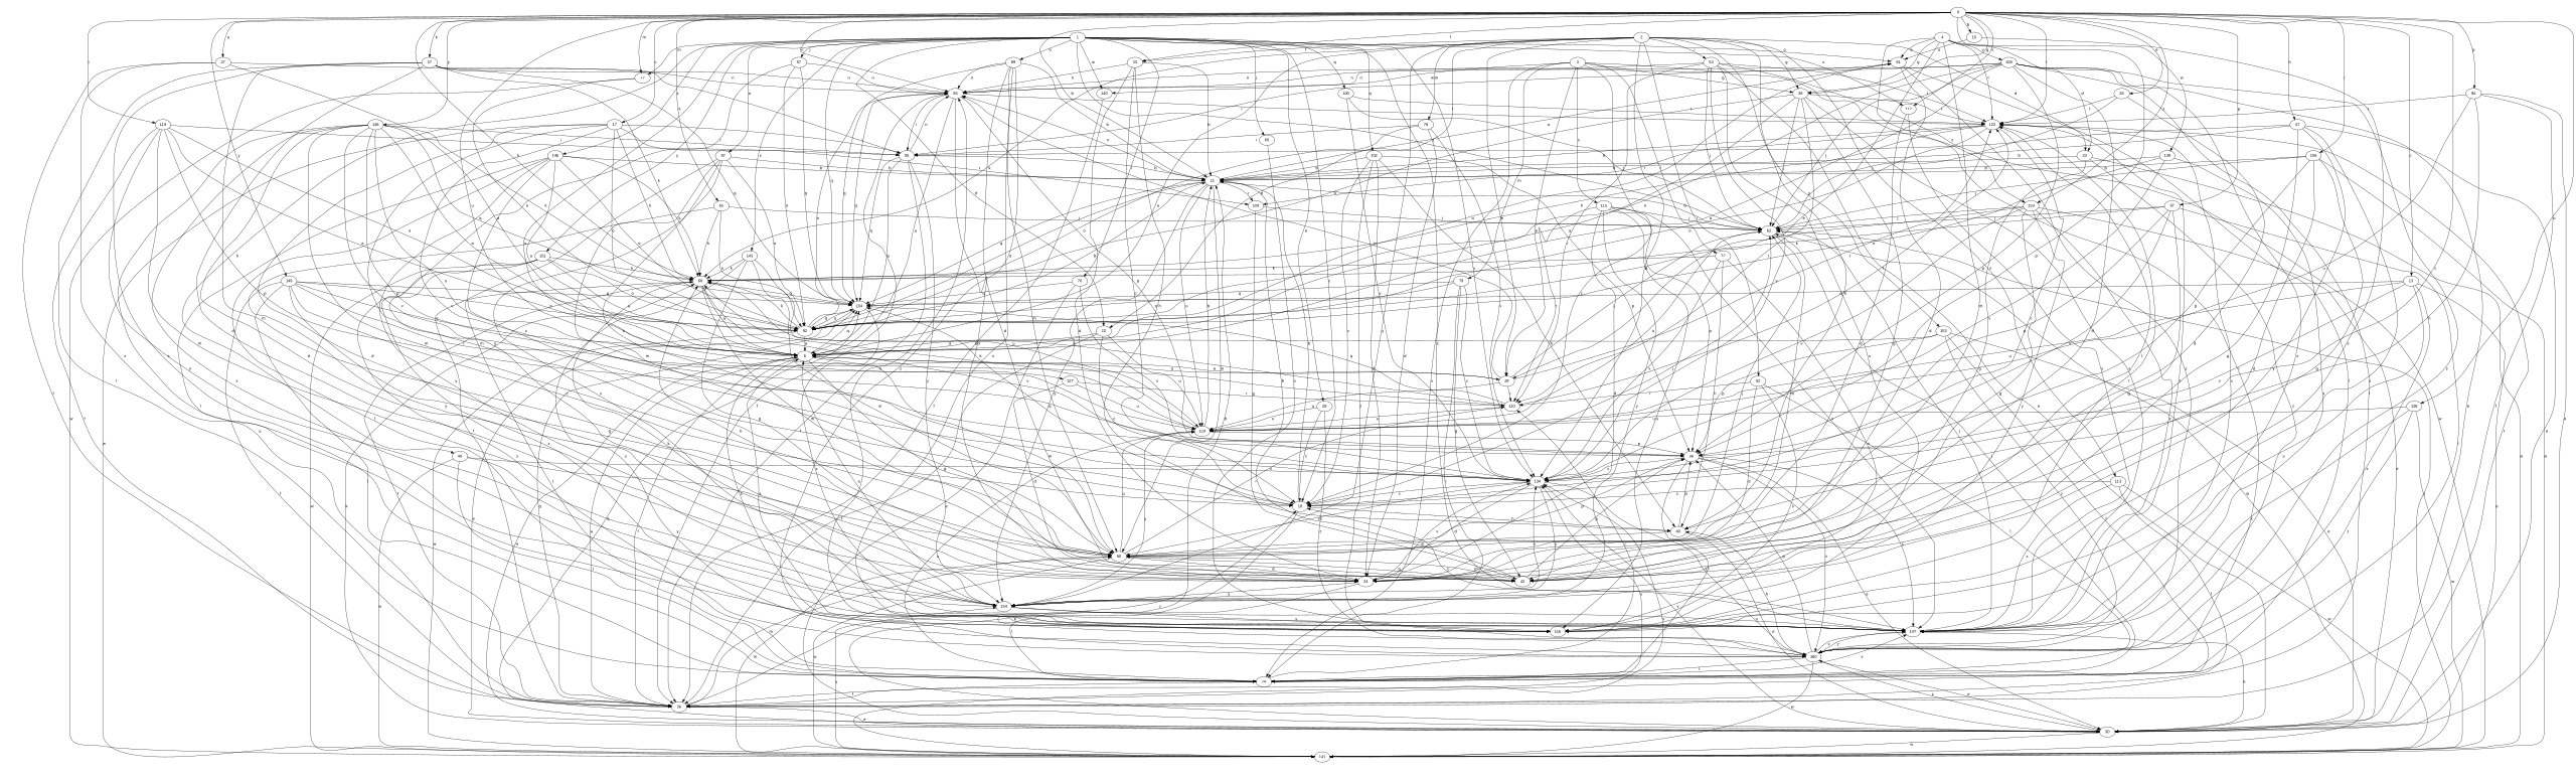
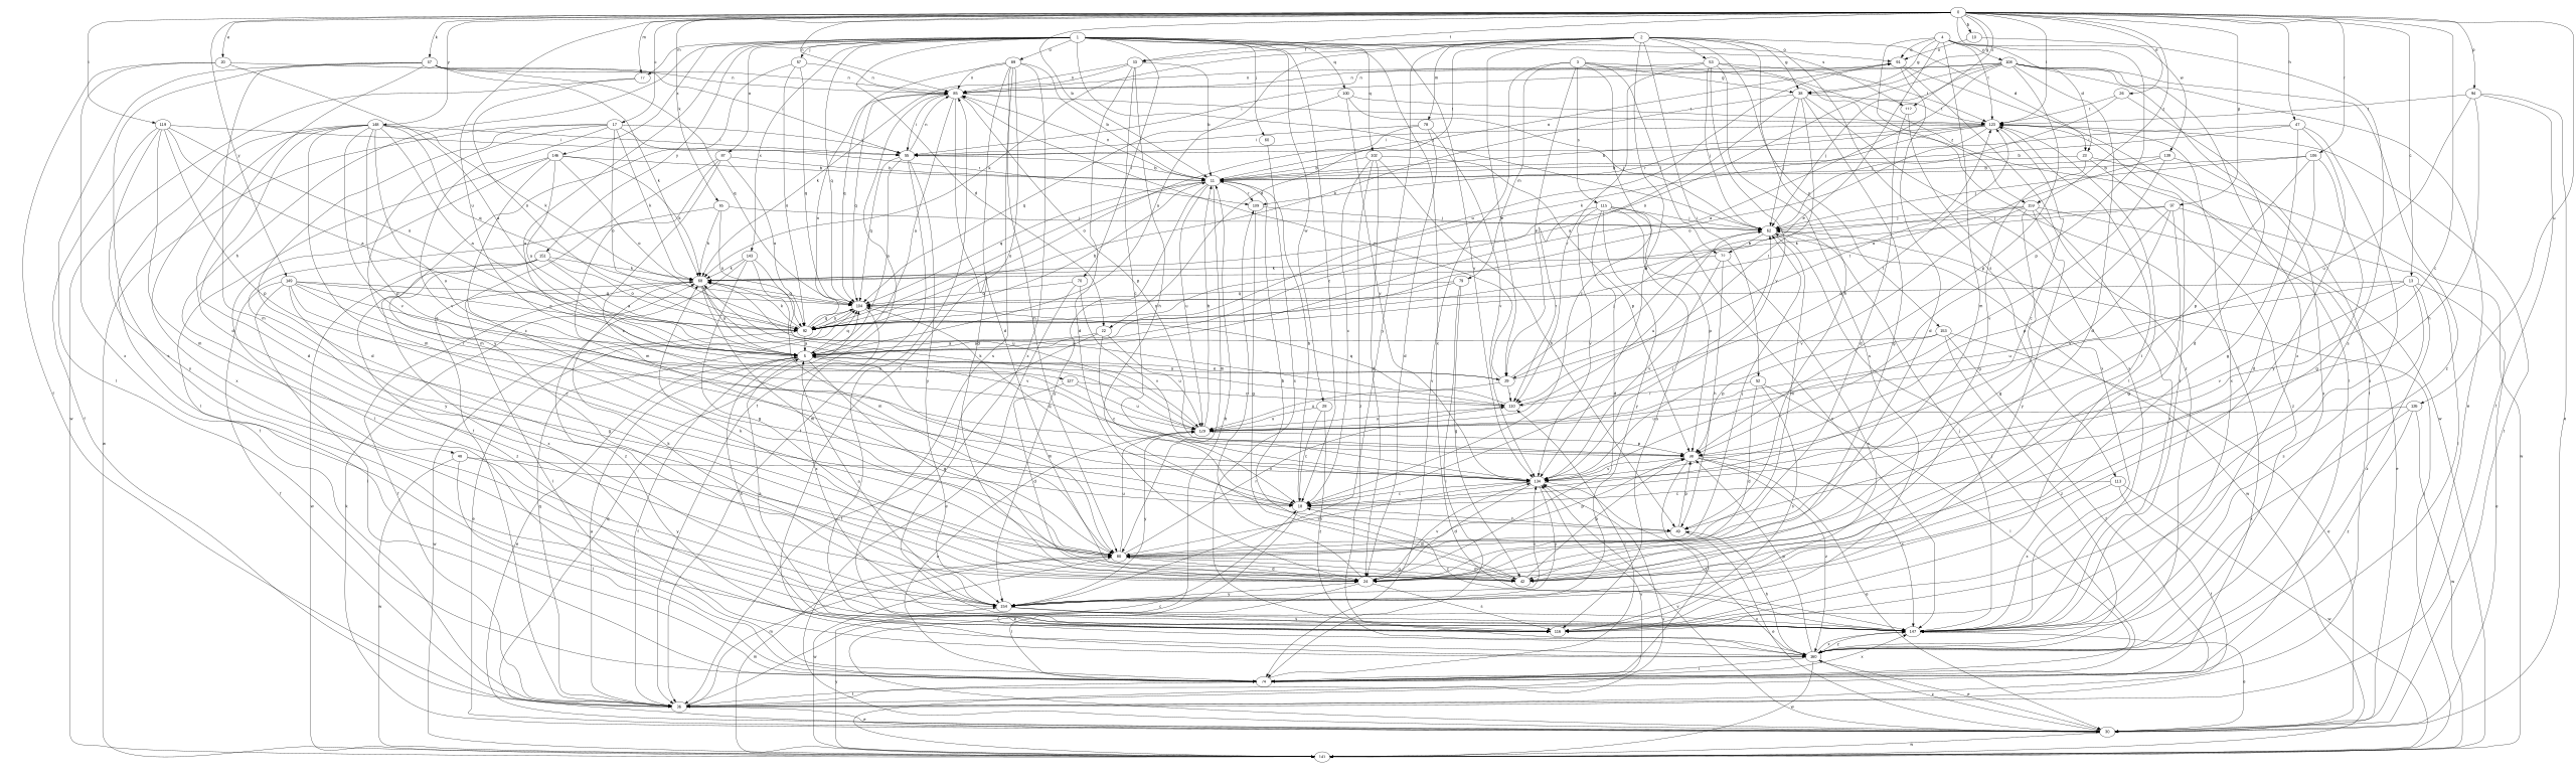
  strict digraph {
    fontname="Liberation Sans"
    node [fontname="Liberation Sans"]
    edge [fontname="Liberation Sans"]
    0
    10
    11
    13
    17
    18
    26
-   27
+   27 [label=20]
    33
    38
    47
    65
    67
    68
    77
    85
    94
    97
    106
    112
    119
    123
    126
    127
    139
    148
    149
    159
    91
    116
    104
    129
    154
    80
    92
    109
    134
    30
    160
    24
    55
    141
    62
    49
    147
    5
    36
    42
    110
    74
    98
    1
    22
    28
    48
    57
    60
    70
    87
    89
    100
    102
-   140
    143
    146
    151
    2
    23
    29
    52
    53
    78
    113
    153
    3
    72
    79
    115
    4
    108
    0 -> 10 [label=b]
    0 -> 11 [label=b]
    0 -> 13 [label=c]
    0 -> 17 [label=c]
    0 -> 18 [label=c]
    0 -> 26 [label=e]
    0 -> 27 [label=e]
    0 -> 33 [label=f]
    0 -> 38 [label=g]
    0 -> 47 [label=h]
    0 -> 65 [label=k]
    0 -> 67 [label=k]
-   0 -> 68 [label=k]
+   33 -> 68 [label=k]
    0 -> 77 [label=m]
    0 -> 85 [label=n]
    0 -> 94 [label=p]
    0 -> 97 [label=p]
    0 -> 106 [label=r]
    0 -> 112 [label=s]
    0 -> 119 [label=t]
    0 -> 123 [label=t]
    0 -> 126 [label=u]
    0 -> 127 [label=u]
    0 -> 139 [label=w]
    0 -> 148 [label=y]
    0 -> 149 [label=y]
    0 -> 159 [label=z]
    10 -> 91 [label=o]
    10 -> 116 [label=s]
    11 -> 85 [label=n]
    11 -> 91 [label=o]
    11 -> 104 [label=q]
    11 -> 129 [label=u]
    11 -> 154 [label=y]
    11 -> 80 [label=m]
    11 -> 92 [label=o]
    11 -> 109 [label=r]
    13 -> 116 [label=s]
    13 -> 104 [label=q]
    13 -> 129 [label=u]
    13 -> 134 [label=v]
    13 -> 30 [label=e]
    13 -> 160 [label=z]
    17 -> 68 [label=k]
    17 -> 80 [label=m]
    17 -> 92 [label=o]
    17 -> 109 [label=r]
    17 -> 134 [label=v]
    17 -> 24 [label=d]
    17 -> 55 [label=i]
    17 -> 141 [label=w]
    18 -> 11 [label=b]
    18 -> 104 [label=q]
    18 -> 30 [label=e]
    18 -> 62 [label=j]
    18 -> 49 [label=h]
    26 -> 123 [label=t]
    26 -> 24 [label=d]
    26 -> 62 [label=j]
    27 -> 85 [label=n]
    27 -> 147 [label=x]
    27 -> 5 [label=a]
    27 -> 36 [label=f]
    33 -> 11 [label=b]
    33 -> 18 [label=c]
    33 -> 85 [label=n]
    33 -> 24 [label=d]
    33 -> 49 [label=h]
    38 -> 68 [label=k]
    38 -> 123 [label=t]
    38 -> 62 [label=j]
    38 -> 147 [label=x]
    38 -> 5 [label=a]
    38 -> 42 [label=g]
    38 -> 110 [label=r]
    47 -> 11 [label=b]
    47 -> 116 [label=s]
    47 -> 154 [label=y]
-   47 -> 30 [label=e]
    47 -> 55 [label=i]
    47 -> 42 [label=g]
    65 -> 68 [label=k]
    65 -> 154 [label=y]
    65 -> 92 [label=o]
    65 -> 62 [label=j]
    67 -> 68 [label=k]
    67 -> 85 [label=n]
    67 -> 116 [label=s]
    67 -> 104 [label=q]
    67 -> 80 [label=m]
    67 -> 24 [label=d]
    67 -> 55 [label=i]
    67 -> 74 [label=l]
    68 -> 104 [label=q]
    68 -> 80 [label=m]
    68 -> 134 [label=v]
    68 -> 5 [label=a]
    68 -> 36 [label=f]
    68 -> 74 [label=l]
    77 -> 92 [label=o]
    77 -> 141 [label=w]
    85 -> 123 [label=t]
    85 -> 104 [label=q]
    85 -> 24 [label=d]
    85 -> 55 [label=i]
    85 -> 5 [label=a]
    85 -> 36 [label=f]
    85 -> 98 [label=p]
    94 -> 123 [label=t]
    94 -> 129 [label=u]
    94 -> 30 [label=e]
    94 -> 49 [label=h]
    94 -> 36 [label=f]
    97 -> 68 [label=k]
    97 -> 134 [label=v]
    97 -> 62 [label=j]
    97 -> 42 [label=g]
    97 -> 74 [label=l]
    97 -> 98 [label=p]
    106 -> 11 [label=b]
    106 -> 24 [label=d]
-   106 -> 141 [label=w]
    106 -> 62 [label=j]
    106 -> 42 [label=g]
    106 -> 98 [label=p]
    112 -> 24 [label=d]
    112 -> 147 [label=x]
    119 -> 154 [label=y]
    119 -> 80 [label=m]
    119 -> 92 [label=o]
    119 -> 55 [label=i]
    119 -> 5 [label=a]
    119 -> 36 [label=f]
    119 -> 98 [label=p]
    123 -> 11 [label=b]
    123 -> 18 [label=c]
    123 -> 68 [label=k]
    123 -> 92 [label=o]
    123 -> 109 [label=r]
+   123 -> 55 [label=i]
    123 -> 147 [label=x]
    126 -> 129 [label=u]
    126 -> 160 [label=z]
    126 -> 141 [label=w]
    126 -> 147 [label=x]
    127 -> 129 [label=u]
    127 -> 24 [label=d]
    127 -> 110 [label=r]
    139 -> 11 [label=b]
    139 -> 92 [label=o]
    139 -> 134 [label=v]
    139 -> 147 [label=x]
    148 -> 68 [label=k]
    148 -> 104 [label=q]
    148 -> 129 [label=u]
    148 -> 80 [label=m]
    148 -> 134 [label=v]
    148 -> 24 [label=d]
    148 -> 55 [label=i]
    148 -> 147 [label=x]
    148 -> 5 [label=a]
    148 -> 74 [label=l]
    148 -> 98 [label=p]
    149 -> 18 [label=c]
    149 -> 104 [label=q]
    149 -> 92 [label=o]
    149 -> 5 [label=a]
    149 -> 36 [label=f]
    149 -> 42 [label=g]
    149 -> 110 [label=r]
    149 -> 74 [label=l]
    159 -> 154 [label=y]
    159 -> 92 [label=o]
    159 -> 134 [label=v]
    159 -> 30 [label=e]
    159 -> 62 [label=j]
    159 -> 147 [label=x]
    159 -> 42 [label=g]
    91 -> 85 [label=n]
    91 -> 160 [label=z]
    91 -> 24 [label=d]
    91 -> 74 [label=l]
    116 -> 85 [label=n]
    116 -> 123 [label=t]
    116 -> 5 [label=a]
    104 -> 92 [label=o]
    104 -> 30 [label=e]
    104 -> 147 [label=x]
    129 -> 11 [label=b]
    129 -> 68 [label=k]
    129 -> 154 [label=y]
    129 -> 98 [label=p]
    154 -> 68 [label=k]
    154 -> 116 [label=s]
    154 -> 134 [label=v]
    154 -> 147 [label=x]
    154 -> 5 [label=a]
    80 -> 129 [label=u]
    80 -> 24 [label=d]
    80 -> 141 [label=w]
    80 -> 62 [label=j]
    80 -> 42 [label=g]
    80 -> 110 [label=r]
    80 -> 98 [label=p]
    92 -> 11 [label=b]
    92 -> 68 [label=k]
    92 -> 85 [label=n]
    92 -> 104 [label=q]
    92 -> 141 [label=w]
    92 -> 5 [label=a]
    109 -> 62 [label=j]
    109 -> 42 [label=g]
    134 -> 18 [label=c]
    134 -> 154 [label=y]
    134 -> 80 [label=m]
    134 -> 160 [label=z]
    134 -> 24 [label=d]
    30 -> 68 [label=k]
    30 -> 123 [label=t]
    30 -> 104 [label=q]
    30 -> 134 [label=v]
    30 -> 160 [label=z]
    30 -> 141 [label=w]
    160 -> 11 [label=b]
    160 -> 30 [label=e]
    160 -> 141 [label=w]
    160 -> 49 [label=h]
    160 -> 147 [label=x]
    160 -> 74 [label=l]
    160 -> 98 [label=p]
+   24 -> 116 [label=s]
    24 -> 154 [label=y]
+   24 -> 109 [label=r]
    24 -> 134 [label=v]
    24 -> 74 [label=l]
    55 -> 11 [label=b]
    55 -> 85 [label=n]
    55 -> 104 [label=q]
    55 -> 154 [label=y]
    55 -> 5 [label=a]
    55 -> 36 [label=f]
    141 -> 154 [label=y]
    141 -> 80 [label=m]
    141 -> 134 [label=v]
    141 -> 62 [label=j]
-   62 -> 11 [label=b]
+   62 -> 72 [label=b]
    62 -> 129 [label=u]
    62 -> 80 [label=m]
    62 -> 141 [label=w]
    49 -> 80 [label=m]
    49 -> 30 [label=e]
    49 -> 98 [label=p]
    147 -> 18 [label=c]
    147 -> 123 [label=t]
    147 -> 30 [label=e]
    147 -> 160 [label=z]
    147 -> 62 [label=j]
    5 -> 91 [label=o]
    5 -> 116 [label=s]
    5 -> 104 [label=q]
    5 -> 80 [label=m]
    5 -> 30 [label=e]
    5 -> 36 [label=f]
    5 -> 42 [label=g]
    5 -> 29 [label=e]
    36 -> 18 [label=c]
    36 -> 104 [label=q]
    36 -> 80 [label=m]
    36 -> 134 [label=v]
    36 -> 30 [label=e]
    36 -> 5 [label=a]
    42 -> 11 [label=b]
    42 -> 68 [label=k]
    42 -> 123 [label=t]
    42 -> 80 [label=m]
    42 -> 98 [label=p]
    110 -> 68 [label=k]
    110 -> 123 [label=t]
    110 -> 104 [label=q]
    110 -> 129 [label=u]
    74 -> 129 [label=u]
    74 -> 62 [label=j]
    74 -> 147 [label=x]
    74 -> 36 [label=f]
    74 -> 110 [label=r]
    98 -> 134 [label=v]
    98 -> 30 [label=e]
    98 -> 160 [label=z]
    98 -> 147 [label=x]
    98 -> 74 [label=l]
    1 -> 18 [label=c]
    1 -> 77 [label=m]
    1 -> 112 [label=s]
    1 -> 91 [label=o]
    1 -> 104 [label=q]
    1 -> 129 [label=u]
    1 -> 134 [label=v]
    1 -> 62 [label=j]
    1 -> 147 [label=x]
    1 -> 22 [label=d]
-   1 -> 28 [label=e]
+   1 -> 28 [label=w]
    1 -> 48 [label=h]
    1 -> 57 [label=j]
    1 -> 60 [label=j]
    1 -> 70 [label=l]
    1 -> 87 [label=o]
    1 -> 89 [label=o]
    1 -> 100 [label=q]
    1 -> 102 [label=q]
-   1 -> 140 [label=w]
    1 -> 143 [label=x]
    1 -> 146 [label=x]
    1 -> 151 [label=y]
    22 -> 18 [label=c]
    22 -> 129 [label=u]
    22 -> 5 [label=a]
    22 -> 36 [label=f]
    28 -> 18 [label=c]
    28 -> 129 [label=u]
    28 -> 160 [label=z]
    48 -> 154 [label=y]
    48 -> 134 [label=v]
    48 -> 141 [label=w]
    48 -> 74 [label=l]
    57 -> 85 [label=n]
    57 -> 104 [label=q]
    57 -> 154 [label=y]
    57 -> 92 [label=o]
    60 -> 116 [label=s]
    70 -> 104 [label=q]
    70 -> 134 [label=v]
    70 -> 30 [label=e]
    87 -> 11 [label=b]
    87 -> 18 [label=c]
    87 -> 80 [label=m]
    87 -> 92 [label=o]
-   87 -> 147 [label=x]
+   89 -> 147 [label=x]
    87 -> 36 [label=f]
    89 -> 11 [label=b]
    89 -> 85 [label=n]
    89 -> 116 [label=s]
    89 -> 104 [label=q]
    89 -> 80 [label=m]
    89 -> 160 [label=z]
    89 -> 24 [label=d]
    100 -> 123 [label=t]
+   100 -> 104 [label=q]
    100 -> 134 [label=v]
    100 -> 62 [label=j]
    102 -> 11 [label=b]
    102 -> 18 [label=c]
    102 -> 160 [label=z]
    102 -> 24 [label=d]
    102 -> 49 [label=h]
    102 -> 98 [label=p]
-   140 -> 36 [label=f]
    143 -> 68 [label=k]
    143 -> 129 [label=u]
    143 -> 80 [label=m]
    143 -> 160 [label=z]
    143 -> 42 [label=g]
    146 -> 11 [label=b]
    146 -> 18 [label=c]
    146 -> 68 [label=k]
-   146 -> 154 [label=y]
    146 -> 92 [label=o]
    146 -> 5 [label=a]
-   146 -> 36 [label=u]
+   146 -> 36 [label=f]
    146 -> 74 [label=l]
    151 -> 68 [label=k]
    151 -> 92 [label=o]
    151 -> 160 [label=z]
    151 -> 141 [label=w]
    151 -> 147 [label=x]
    151 -> 5 [label=a]
    2 -> 33 [label=f]
    2 -> 38 [label=g]
    2 -> 68 [label=k]
    2 -> 154 [label=y]
    2 -> 134 [label=v]
    2 -> 49 [label=h]
    2 -> 5 [label=a]
    2 -> 22 [label=d]
    2 -> 23 [label=d]
    2 -> 29 [label=e]
    2 -> 52 [label=i]
    2 -> 53 [label=i]
    2 -> 78 [label=m]
    2 -> 113 [label=s]
    2 -> 153 [label=y]
    23 -> 11 [label=b]
    23 -> 160 [label=z]
    23 -> 141 [label=w]
    23 -> 42 [label=g]
    29 -> 85 [label=n]
    29 -> 123 [label=t]
    29 -> 129 [label=u]
    29 -> 62 [label=j]
    29 -> 5 [label=a]
    29 -> 110 [label=r]
    52 -> 116 [label=s]
    52 -> 24 [label=d]
    52 -> 110 [label=r]
    52 -> 74 [label=l]
    53 -> 85 [label=n]
    53 -> 123 [label=t]
    53 -> 116 [label=s]
    53 -> 134 [label=v]
-   53 -> 30 [label=e]
    53 -> 141 [label=w]
    53 -> 62 [label=j]
    53 -> 110 [label=r]
    78 -> 92 [label=o]
    78 -> 134 [label=v]
    78 -> 24 [label=d]
    78 -> 55 [label=i]
    113 -> 18 [label=c]
    113 -> 141 [label=w]
    113 -> 147 [label=x]
    113 -> 36 [label=f]
    153 -> 30 [label=e]
    153 -> 160 [label=z]
    153 -> 5 [label=a]
    153 -> 36 [label=f]
    153 -> 98 [label=p]
    3 -> 18 [label=c]
    3 -> 38 [label=g]
    3 -> 159 [label=z]
    3 -> 74 [label=v]
-   3 -> 140 [label=w]
    3 -> 29 [label=e]
    3 -> 72 [label=l]
    3 -> 79 [label=m]
    3 -> 115 [label=s]
    72 -> 68 [label=k]
    72 -> 116 [label=s]
    72 -> 134 [label=v]
    72 -> 49 [label=h]
    79 -> 104 [label=q]
    79 -> 92 [label=o]
-   79 -> 134 [label=v]
+   115 -> 134 [label=v]
    79 -> 42 [label=g]
    79 -> 74 [label=l]
    115 -> 116 [label=s]
    115 -> 154 [label=y]
    115 -> 24 [label=d]
    115 -> 62 [label=j]
    115 -> 147 [label=x]
    115 -> 110 [label=r]
    115 -> 98 [label=p]
    4 -> 38 [label=g]
    4 -> 123 [label=t]
    4 -> 91 [label=o]
    4 -> 80 [label=m]
    4 -> 74 [label=l]
    4 -> 98 [label=p]
    4 -> 23 [label=d]
    4 -> 29 [label=e]
    4 -> 108 [label=v]
    108 -> 85 [label=n]
    108 -> 92 [label=o]
    108 -> 30 [label=e]
    108 -> 160 [label=z]
    108 -> 24 [label=d]
    108 -> 55 [label=i]
    108 -> 62 [label=j]
    108 -> 147 [label=x]
    108 -> 5 [label=a]
    108 -> 36 [label=f]
    108 -> 98 [label=p]
  }
